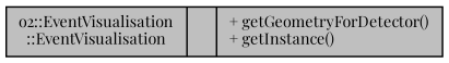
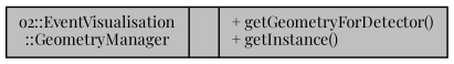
  digraph {
    rankdir=LR
    fontname="Playfair Display"
-   n1 [color=black fillcolor=grey75 fontcolor=black fontname="Playfair Display" fontsize=10 height=0.2 label="{o2::EventVisualisation\l::EventVisualisation\n||+ getGeometryForDetector()\l+ getInstance()\l}" shape=record style=filled width=0.4]
+   n1 [color=black fillcolor=grey75 fontcolor=black fontname="Playfair Display" fontsize=10 height=0.2 label="{o2::EventVisualisation\l::GeometryManager\n||+ getGeometryForDetector()\l+ getInstance()\l}" shape=record style=filled width=0.4]
  }
